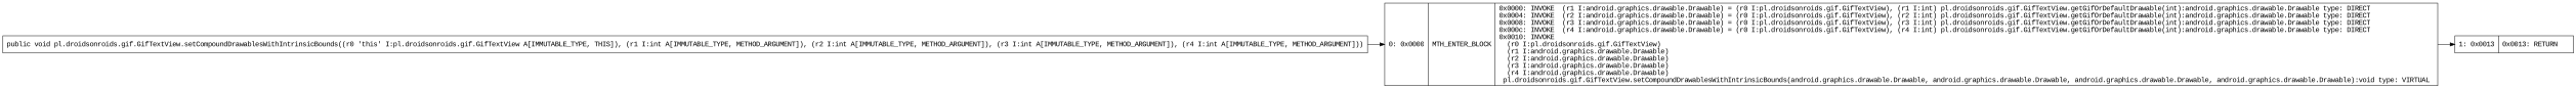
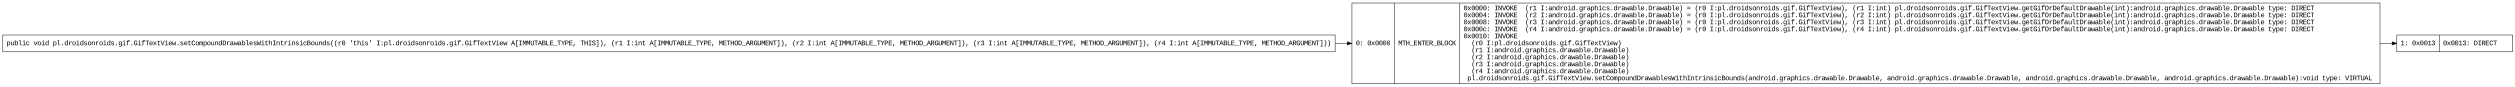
  digraph {
    rankdir=LR
    fontname="Liberation Mono"
    node [shape=record fontname="Liberation Mono"]
    edge [fontname="Liberation Mono"]
    n1 [label="{0\:\ 0x0000|MTH_ENTER_BLOCK\l|0x0000: INVOKE  (r1 I:android.graphics.drawable.Drawable) = (r0 I:pl.droidsonroids.gif.GifTextView), (r1 I:int) pl.droidsonroids.gif.GifTextView.getGifOrDefaultDrawable(int):android.graphics.drawable.Drawable type: DIRECT \l0x0004: INVOKE  (r2 I:android.graphics.drawable.Drawable) = (r0 I:pl.droidsonroids.gif.GifTextView), (r2 I:int) pl.droidsonroids.gif.GifTextView.getGifOrDefaultDrawable(int):android.graphics.drawable.Drawable type: DIRECT \l0x0008: INVOKE  (r3 I:android.graphics.drawable.Drawable) = (r0 I:pl.droidsonroids.gif.GifTextView), (r3 I:int) pl.droidsonroids.gif.GifTextView.getGifOrDefaultDrawable(int):android.graphics.drawable.Drawable type: DIRECT \l0x000c: INVOKE  (r4 I:android.graphics.drawable.Drawable) = (r0 I:pl.droidsonroids.gif.GifTextView), (r4 I:int) pl.droidsonroids.gif.GifTextView.getGifOrDefaultDrawable(int):android.graphics.drawable.Drawable type: DIRECT \l0x0010: INVOKE  \l  (r0 I:pl.droidsonroids.gif.GifTextView)\l  (r1 I:android.graphics.drawable.Drawable)\l  (r2 I:android.graphics.drawable.Drawable)\l  (r3 I:android.graphics.drawable.Drawable)\l  (r4 I:android.graphics.drawable.Drawable)\l pl.droidsonroids.gif.GifTextView.setCompoundDrawablesWithIntrinsicBounds(android.graphics.drawable.Drawable, android.graphics.drawable.Drawable, android.graphics.drawable.Drawable, android.graphics.drawable.Drawable):void type: VIRTUAL \l}"]
-   n2 [label="{1\:\ 0x0013|0x0013: RETURN   \l}"]
+   n2 [label="{1\:\ 0x0013|0x0013: DIRECT   \l}"]
    n3 [label="{public void pl.droidsonroids.gif.GifTextView.setCompoundDrawablesWithIntrinsicBounds((r0 'this' I:pl.droidsonroids.gif.GifTextView A[IMMUTABLE_TYPE, THIS]), (r1 I:int A[IMMUTABLE_TYPE, METHOD_ARGUMENT]), (r2 I:int A[IMMUTABLE_TYPE, METHOD_ARGUMENT]), (r3 I:int A[IMMUTABLE_TYPE, METHOD_ARGUMENT]), (r4 I:int A[IMMUTABLE_TYPE, METHOD_ARGUMENT])) }"]
    n1 -> n2
    n3 -> n1
  }
